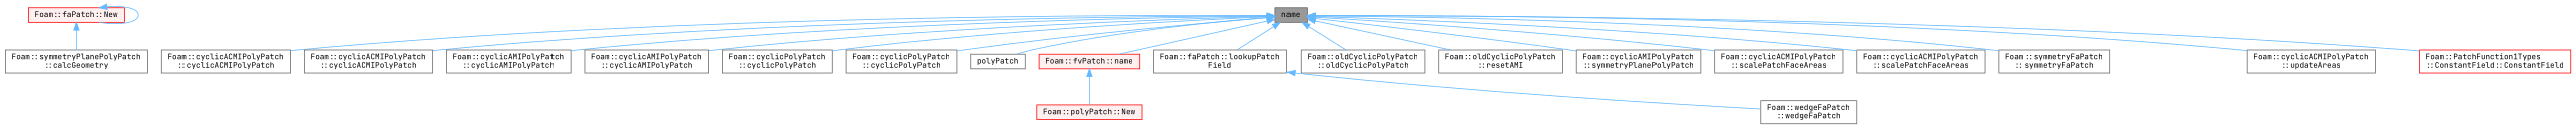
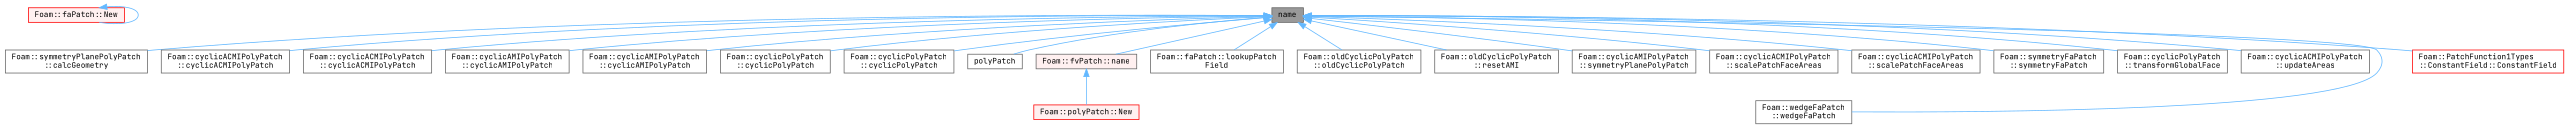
  digraph {
    fontname="JetBrains Mono"
    rankdir=TB
    node [color=grey40 fillcolor=white fontname="JetBrains Mono" fontsize=10 shape=box style=filled]
    edge [color=steelblue1 dir=back fontname="JetBrains Mono" fontsize=10 labelfontname=Helvetica labelfontsize=10 style=solid]
    n1 [color=gray40 fillcolor=grey60 fontcolor=black height=0.2 label=name width=0.4]
    n2 [height=0.2 label="Foam::symmetryPlanePolyPatch\l::calcGeometry" width=0.4]
    n3 [color=red height=0.2 label="Foam::PatchFunction1Types\l::ConstantField::ConstantField" width=0.4]
    n4 [height=0.2 label="Foam::cyclicACMIPolyPatch\l::cyclicACMIPolyPatch" width=0.4]
    n5 [height=0.2 label="Foam::cyclicACMIPolyPatch\l::cyclicACMIPolyPatch" width=0.4]
    n6 [height=0.2 label="Foam::cyclicAMIPolyPatch\l::cyclicAMIPolyPatch" width=0.4]
    n7 [height=0.2 label="Foam::cyclicAMIPolyPatch\l::cyclicAMIPolyPatch" width=0.4]
    n8 [height=0.2 label="Foam::cyclicPolyPatch\l::cyclicPolyPatch" width=0.4]
    n9 [height=0.2 label="Foam::cyclicPolyPatch\l::cyclicPolyPatch" width=0.4]
    n10 [height=0.2 label=polyPatch width=0.4]
    n11 [height=0.2 label="Foam::faPatch::lookupPatch\lField" width=0.4]
-   n12 [color=red fillcolor="#FFF0F0" height=0.2 label="Foam::fvPatch::name" width=0.4]
+   n12 [fillcolor="#FFF0F0" height=0.2 label="Foam::fvPatch::name" width=0.4]
    n13 [height=0.2 label="Foam::oldCyclicPolyPatch\l::oldCyclicPolyPatch" width=0.4]
    n14 [height=0.2 label="Foam::oldCyclicPolyPatch\l::resetAMI" width=0.4]
    n15 [height=0.2 label="Foam::cyclicAMIPolyPatch\l::symmetryPlanePolyPatch" width=0.4]
    n16 [height=0.2 label="Foam::cyclicACMIPolyPatch\l::scalePatchFaceAreas" width=0.4]
    n17 [height=0.2 label="Foam::cyclicACMIPolyPatch\l::scalePatchFaceAreas" width=0.4]
    n18 [height=0.2 label="Foam::symmetryFaPatch\l::symmetryFaPatch" width=0.4]
+   n19 [height=0.2 label="Foam::cyclicPolyPatch\l::transformGlobalFace" width=0.4]
    n20 [height=0.2 label="Foam::cyclicACMIPolyPatch\l::updateAreas" width=0.4]
    n21 [height=0.2 label="Foam::wedgeFaPatch\l::wedgeFaPatch" width=0.4]
    n22 [color=red fillcolor="#FFF0F0" height=0.2 label="Foam::polyPatch::New" width=0.4]
    n23 [color=red fillcolor="#FFF0F0" height=0.2 label="Foam::faPatch::New" width=0.4]
-   n23 -> n2
+   n1 -> n2
    n1 -> n3
    n1 -> n4
    n1 -> n5
    n1 -> n6
    n1 -> n7
    n1 -> n8
    n1 -> n9
    n1 -> n10
    n1 -> n11
    n1 -> n12
    n1 -> n13
    n1 -> n14
    n1 -> n15
    n1 -> n16
    n1 -> n17
    n1 -> n18
+   n1 -> n19
    n1 -> n20
-   n11 -> n21
+   n1 -> n21
    n12 -> n22
    n23 -> n23
  }
